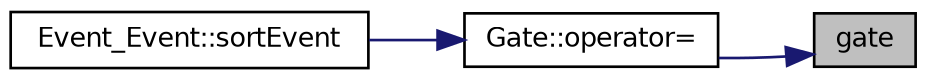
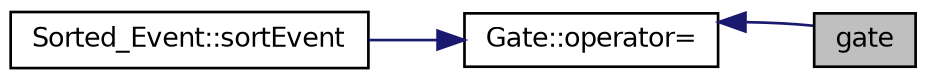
  digraph {
    rankdir=RL
    node [color=black fillcolor=white fontname=Helvetica fontsize=10 shape=record style=filled]
    edge [color=midnightblue dir=back fontname=Helvetica fontsize=10 labelfontname=Helvetica labelfontsize=10 style=solid]
    n1 [fillcolor=grey75 fontcolor=black height=0.2 label=gate width=0.4]
    n2 [height=0.2 label="Gate::operator=" width=0.4]
-   n3 [height=0.2 label="Event_Event::sortEvent" width=0.4]
-   n1 -> n2
+   n3 [height=0.2 label="Sorted_Event::sortEvent" width=0.4]
+   n2 -> n1
    n2 -> n3
  }
